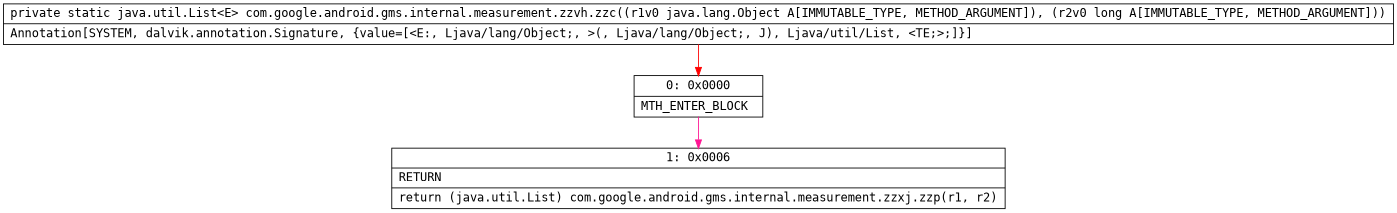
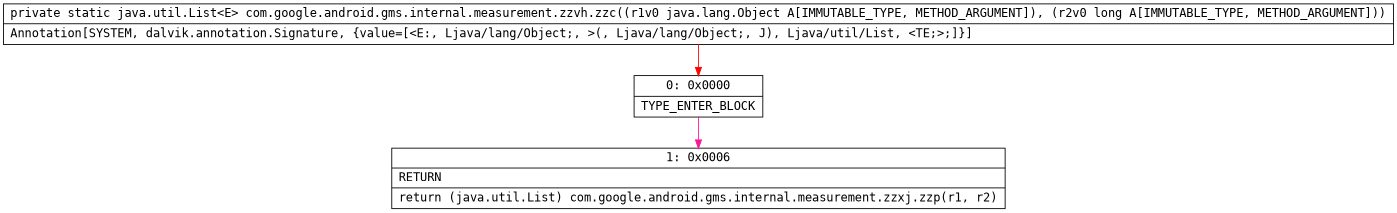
  digraph {
    fontname="DejaVu Sans Mono"
    node [shape=record fontname="DejaVu Sans Mono"]
    edge [fontname="DejaVu Sans Mono"]
-   n1 [label="{0\:\ 0x0000|MTH_ENTER_BLOCK\l}"]
+   n1 [label="{0\:\ 0x0000|TYPE_ENTER_BLOCK\l}"]
    n2 [label="{1\:\ 0x0006|RETURN\l|return (java.util.List) com.google.android.gms.internal.measurement.zzxj.zzp(r1, r2)\l}"]
    n3 [label="{private static java.util.List\<E\> com.google.android.gms.internal.measurement.zzvh.zzc((r1v0 java.lang.Object A[IMMUTABLE_TYPE, METHOD_ARGUMENT]), (r2v0 long A[IMMUTABLE_TYPE, METHOD_ARGUMENT]))  | Annotation[SYSTEM, dalvik.annotation.Signature, \{value=[\<E:, Ljava\/lang\/Object;, \>(, Ljava\/lang\/Object;, J), Ljava\/util\/List, \<TE;\>;]\}]\l}"]
    n1 -> n2 [color=deeppink]
    n3 -> n1 [color=red]
  }
